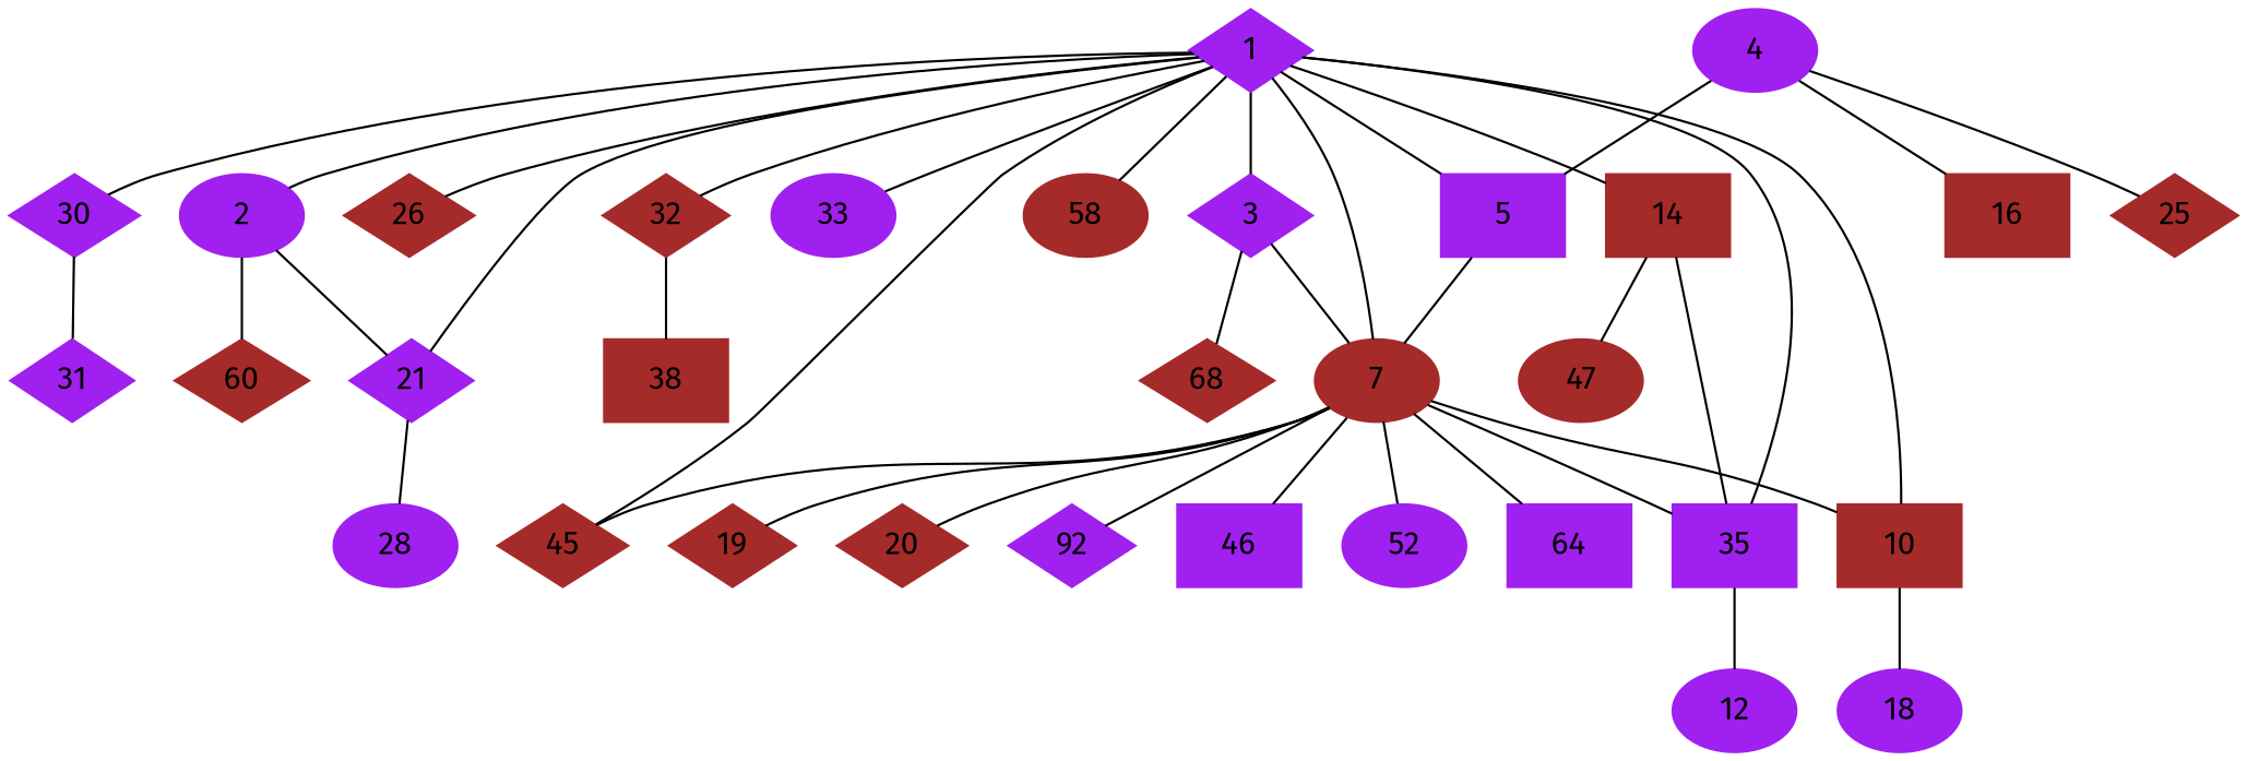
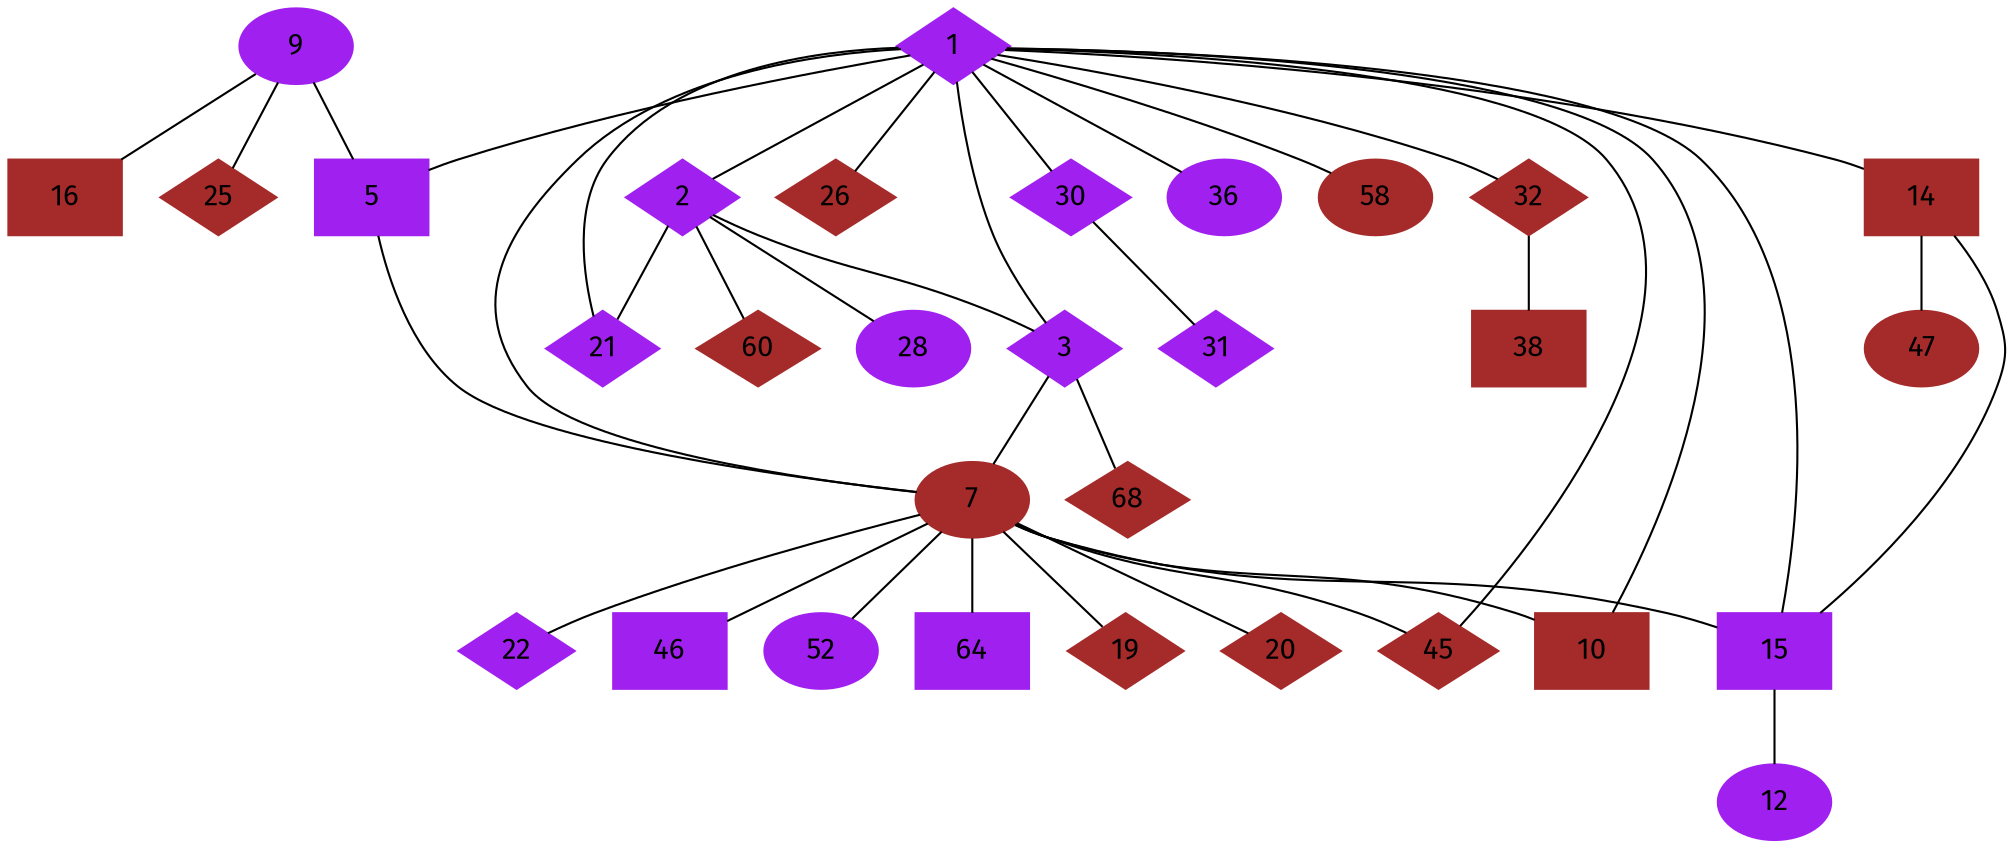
  graph {
    fontname="Fira Sans"
    node [color=purple fontname="Fira Sans" shape=diamond style=filled]
    edge [fontname="Fira Sans"]
    1 [super="+24+13"]
-   2 [shape=ellipse]
+   2
    3 [super="+8"]
    5 [shape=box]
    7 [color=brown shape=ellipse super="+9+34+11+66"]
    10 [color=brown shape=box]
    14 [color=brown shape=box]
-   15 [shape=box super="+37+48" label=35]
+   15 [shape=box super="+37+48"]
    21
    26 [color=brown]
    30
    32 [color=brown]
-   33 [shape=ellipse]
+   33 [shape=ellipse label=36]
    45 [color=brown]
    58 [color=brown shape=ellipse]
    28 [shape=ellipse]
    60 [color=brown]
    68 [color=brown]
    19 [color=brown]
    20 [color=brown]
-   22 [label=92]
+   22
    46 [shape=box]
    52 [shape=ellipse]
    n24 [label=64 shape=box]
-   18 [shape=ellipse]
    47 [color=brown shape=ellipse]
    n27 [label=12 shape=ellipse]
    31
    38 [color=brown shape=box]
-   4 [shape=ellipse super="+6"]
+   4 [shape=ellipse super="+6" label=9]
    16 [color=brown shape=box]
    25 [color=brown]
    1 -- 2
    1 -- 3
    1 -- 5 [weight=2]
    1 -- 7 [weight=3]
    1 -- 10
    1 -- 14
    1 -- 15
    1 -- 21
    1 -- 26
    1 -- 30
    1 -- 32
    1 -- 33
    1 -- 45
    1 -- 58
+   2 -- 3
    2 -- 21
-   21 -- 28
+   2 -- 28
    2 -- 60
    3 -- 7 [weight=2]
    3 -- 68
    5 -- 7 [weight=2]
    7 -- 10 [weight=2]
    7 -- 15 [weight=2]
    7 -- 45
    7 -- 19
    7 -- 20
    7 -- 22
    7 -- 46
    7 -- 52
    7 -- n24
-   10 -- 18
    14 -- 15
    14 -- 47
    15 -- n27
    30 -- 31
    32 -- 38
    4 -- 5 [weight=2]
    4 -- 16
    4 -- 25
  }
